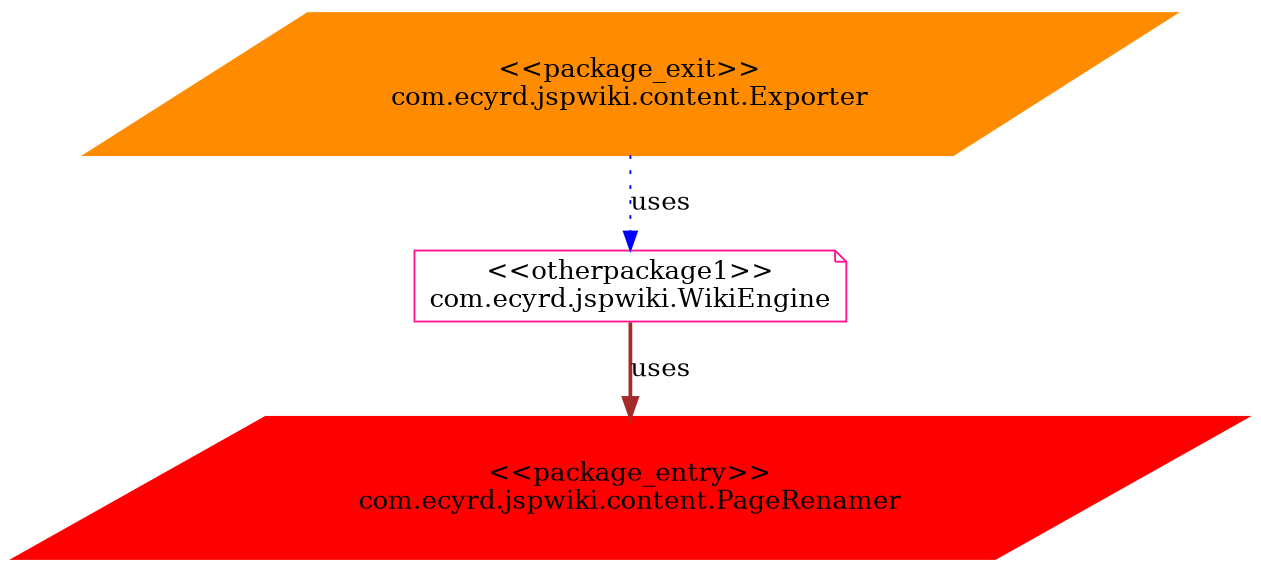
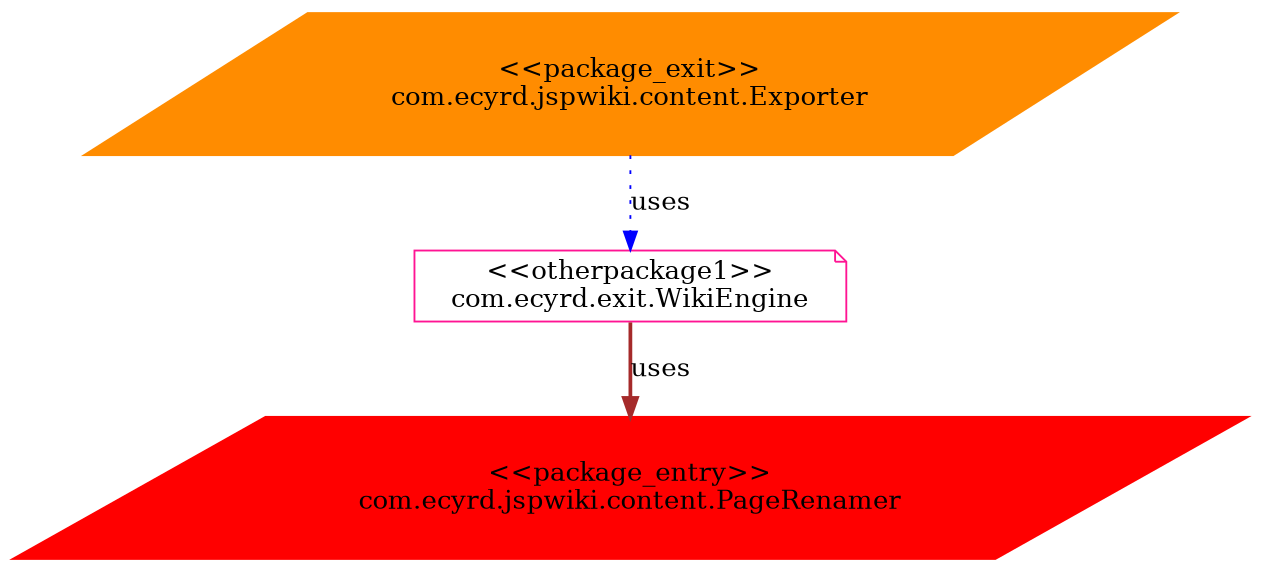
  digraph {
    node [style=filled shape=parallelogram]
    n1 [color=darkorange label="<<package_exit>>\ncom.ecyrd.jspwiki.content.Exporter"]
-   n2 [label="<<otherpackage1>>\ncom.ecyrd.jspwiki.WikiEngine" color=deeppink shape=note style=""]
+   n2 [label="<<otherpackage1>>\ncom.ecyrd.exit.WikiEngine" color=deeppink shape=note style=""]
    n3 [color=red label="<<package_entry>>\ncom.ecyrd.jspwiki.content.PageRenamer"]
    n1 -> n2 [label=uses color=blue style=dotted]
    n2 -> n3 [label=uses color=brown style=bold]
  }
